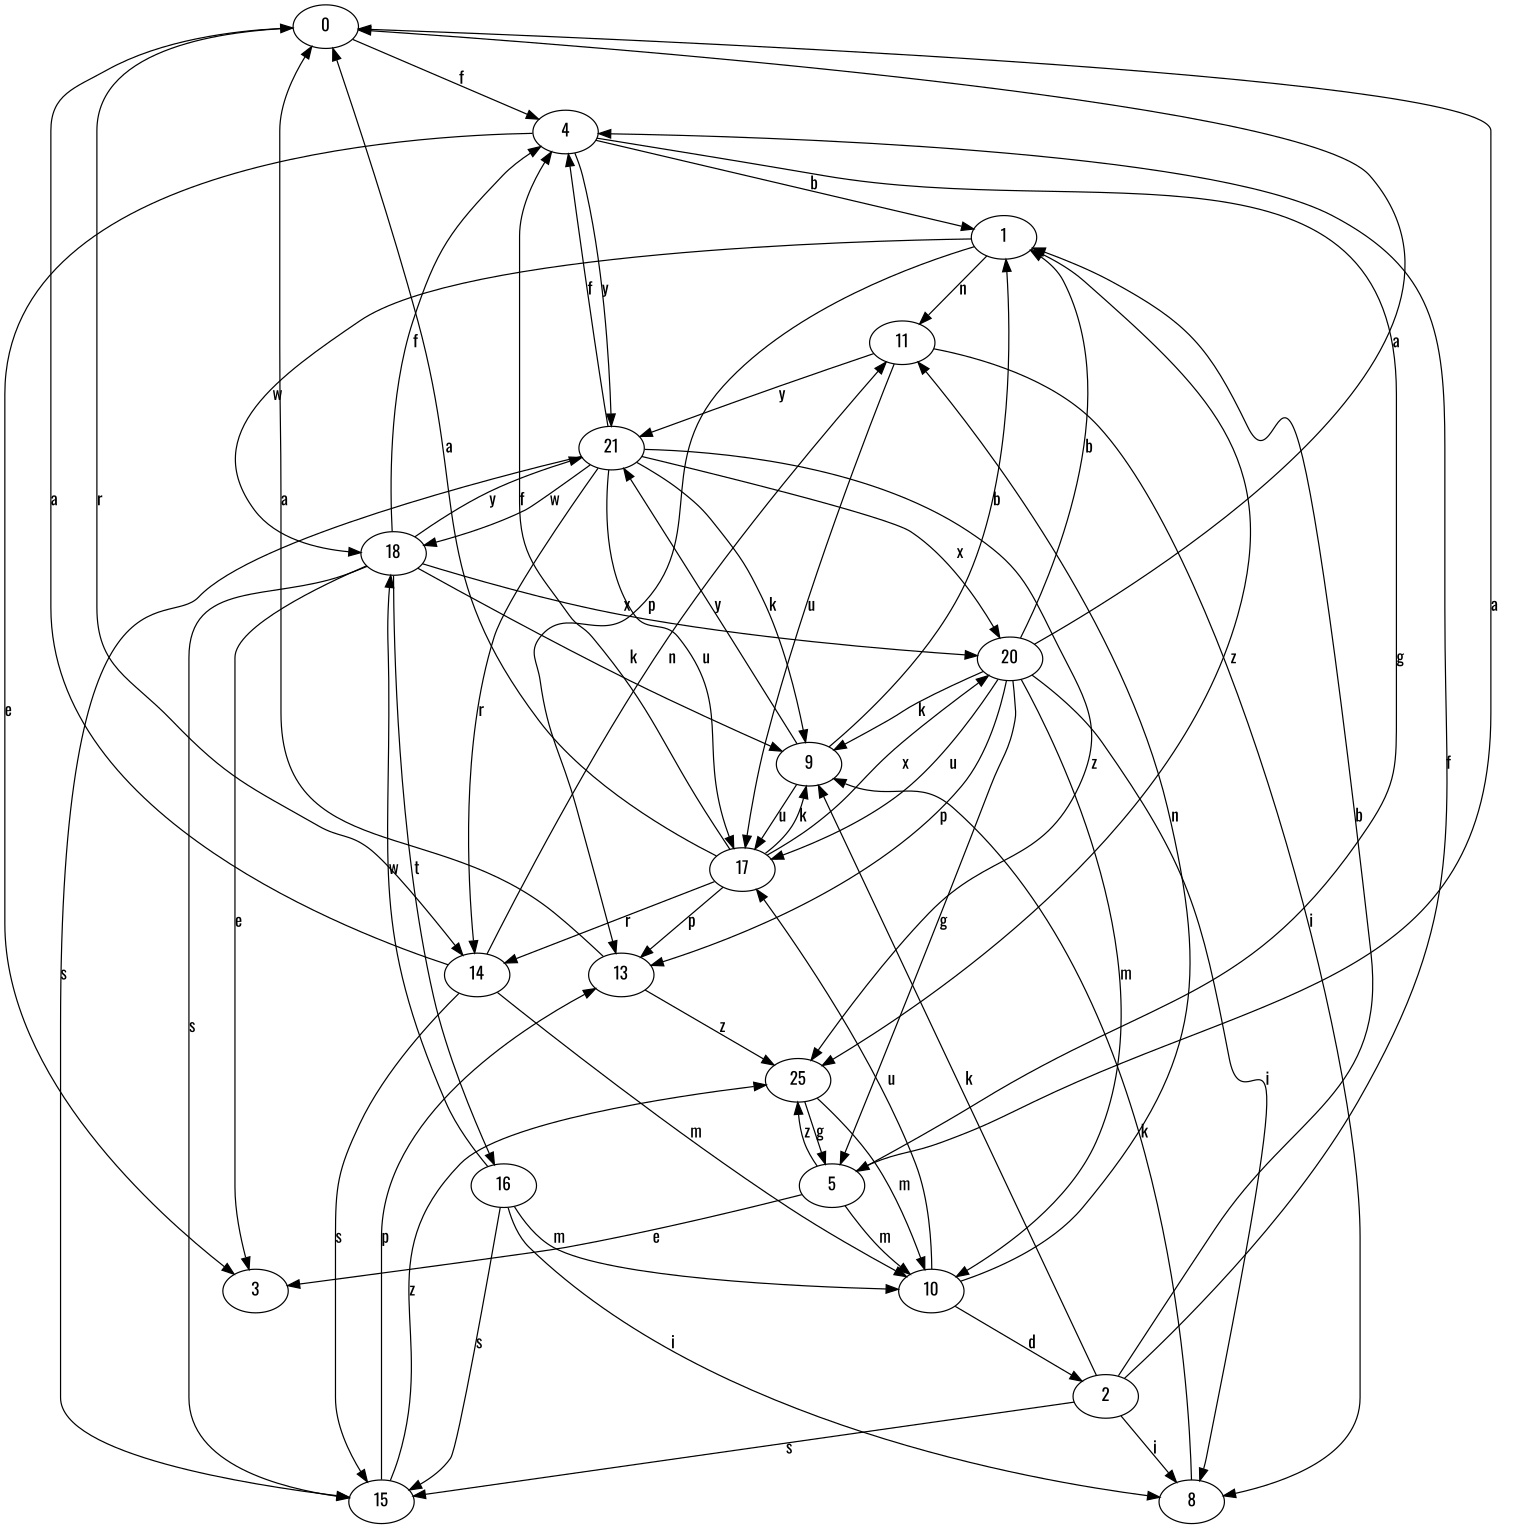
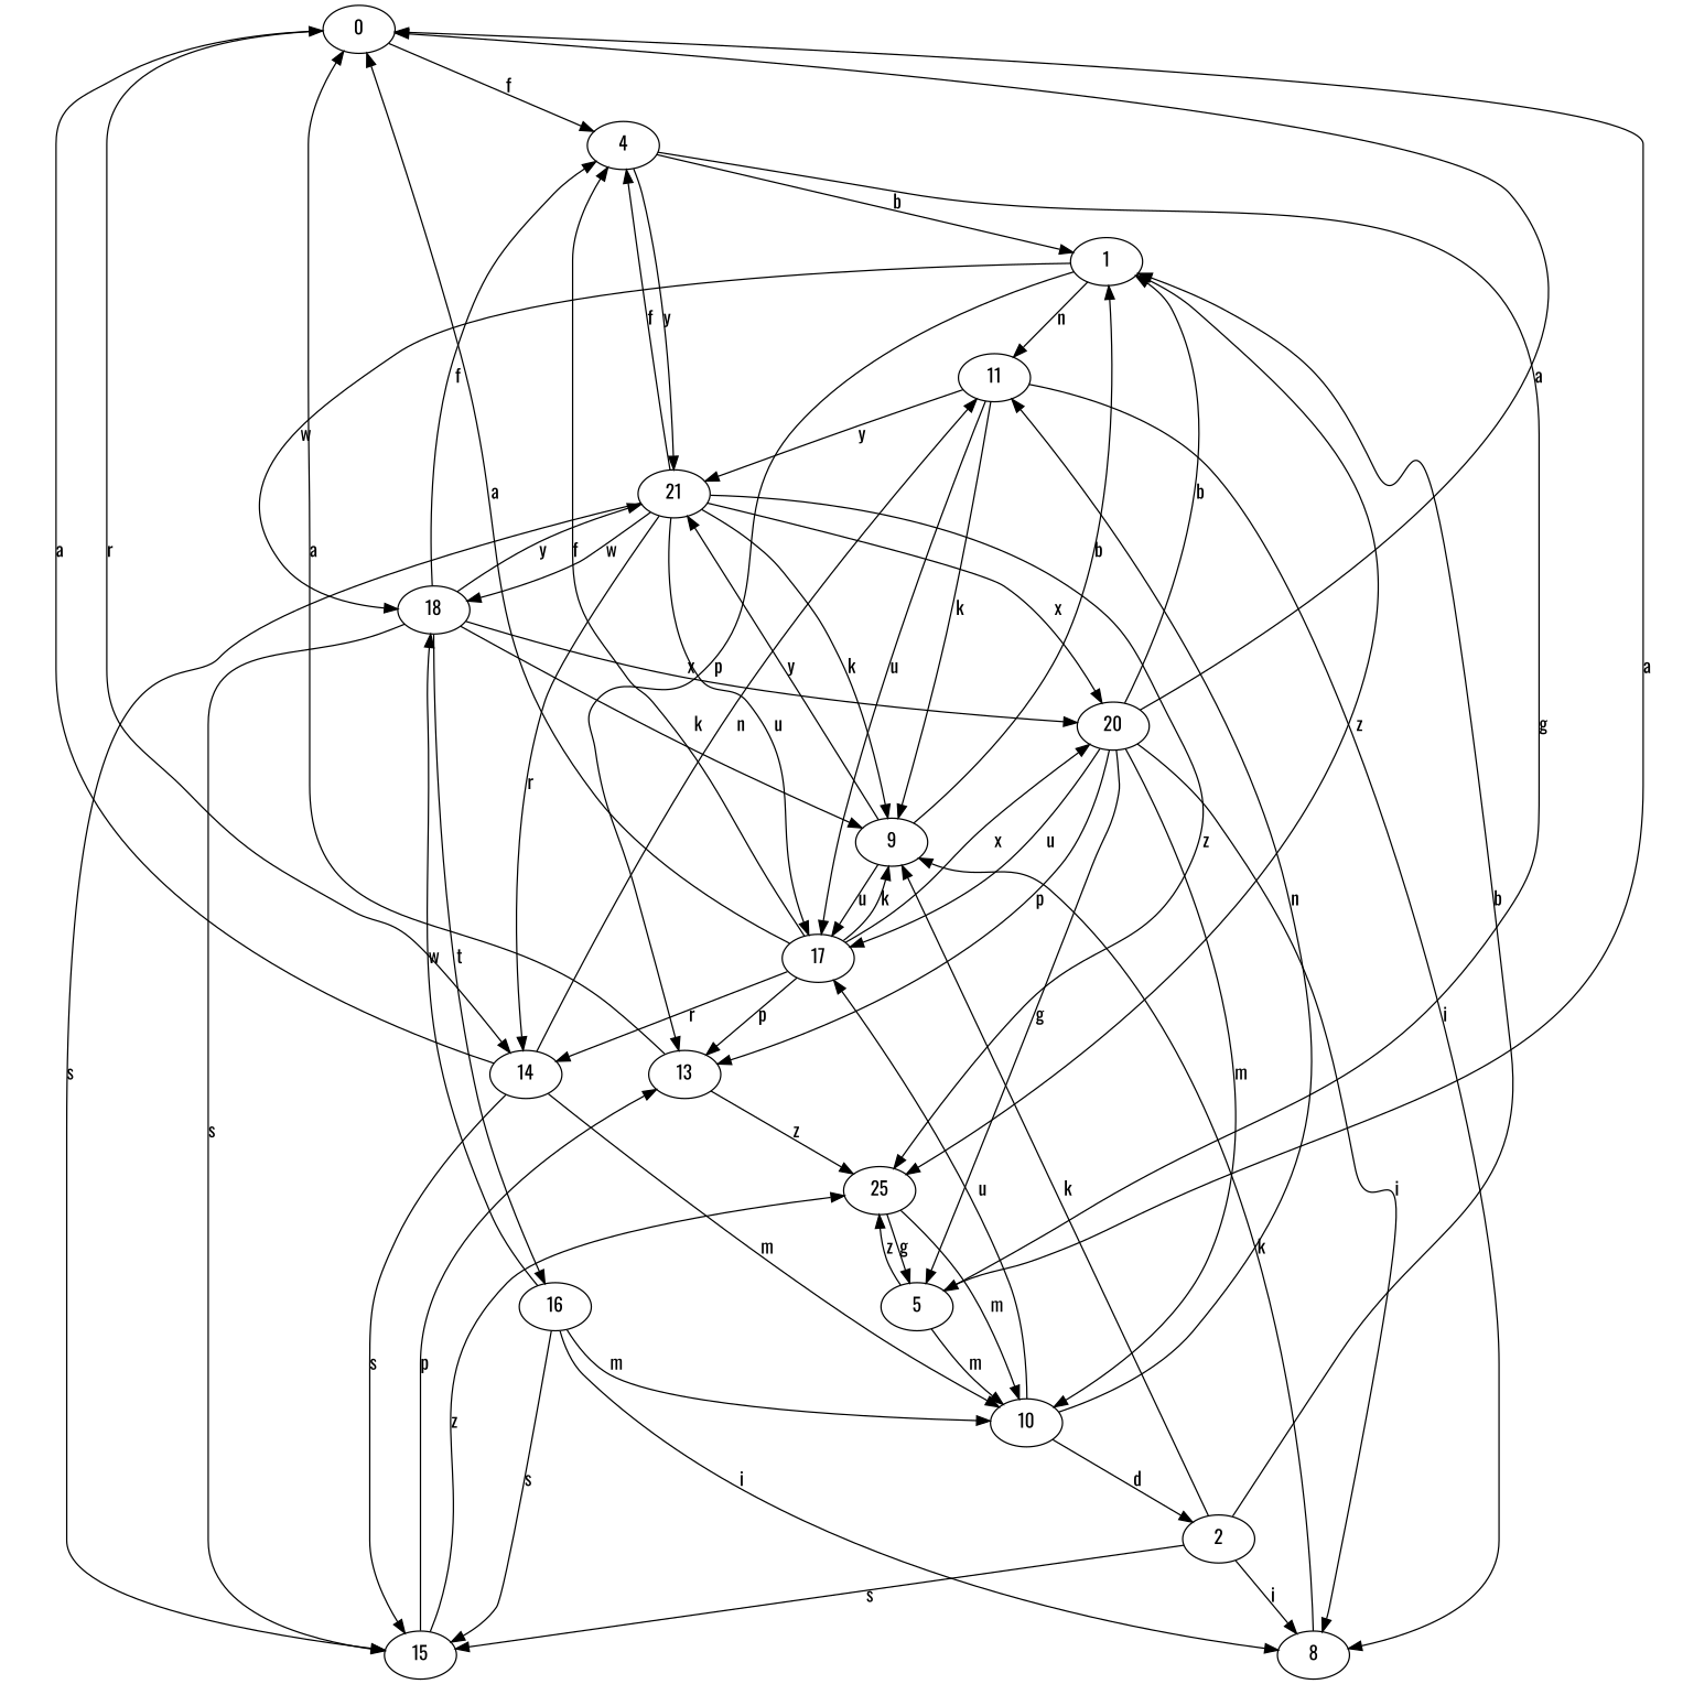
  strict digraph {
    fontname=Oswald
    node [fontname=Oswald]
    edge [fontname=Oswald]
    0
    4
    14
    1
-   3
    5
    21
    11
    15
    10
    13
    18
    25
    8
    17
    9
    16
    20
    2
    0 -> 4 [label=f]
    0 -> 14 [label=r]
    4 -> 1 [label=b]
-   4 -> 3 [label=e]
    4 -> 5 [label=g]
    4 -> 21 [label=y]
    14 -> 0 [label=a]
    14 -> 11 [label=n]
    14 -> 15 [label=s]
    14 -> 10 [label=m]
    1 -> 11 [label=n]
    1 -> 13 [label=p]
    1 -> 18 [label=w]
    1 -> 25 [label=z]
    5 -> 0 [label=a]
-   5 -> 3 [label=e]
    5 -> 10 [label=m]
    5 -> 25 [label=z]
    21 -> 4 [label=f]
    21 -> 14 [label=r]
    21 -> 15 [label=s]
    21 -> 18 [label=w]
    21 -> 25 [label=z]
    21 -> 17 [label=u]
    21 -> 9 [label=k]
    21 -> 20 [label=x]
    11 -> 21 [label=y]
    11 -> 8 [label=i]
    11 -> 17 [label=u]
    15 -> 13 [label=p]
    15 -> 25 [label=z]
    10 -> 11 [label=n]
    10 -> 17 [label=u]
    10 -> 2 [label=d]
    13 -> 0 [label=a]
    13 -> 25 [label=z]
    18 -> 4 [label=f]
-   18 -> 3 [label=e]
    18 -> 21 [label=y]
    18 -> 15 [label=s]
    18 -> 9 [label=k]
    18 -> 16 [label=t]
    18 -> 20 [label=x]
    25 -> 5 [label=g]
    25 -> 10 [label=m]
    8 -> 9 [label=k]
    17 -> 0 [label=a]
    17 -> 4 [label=f]
    17 -> 14 [label=r]
    17 -> 13 [label=p]
    17 -> 9 [label=k]
    17 -> 20 [label=x]
    9 -> 1 [label=b]
    9 -> 21 [label=y]
    9 -> 17 [label=u]
    16 -> 15 [label=s]
    16 -> 10 [label=m]
    16 -> 18 [label=w]
    16 -> 8 [label=i]
    20 -> 0 [label=a]
    20 -> 1 [label=b]
    20 -> 5 [label=g]
    20 -> 10 [label=m]
    20 -> 13 [label=p]
    20 -> 8 [label=i]
    20 -> 17 [label=u]
-   20 -> 9 [label=k]
-   2 -> 4 [label=f]
+   11 -> 9 [label=k]
    2 -> 1 [label=b]
    2 -> 15 [label=s]
    2 -> 8 [label=i]
    2 -> 9 [label=k]
  }
